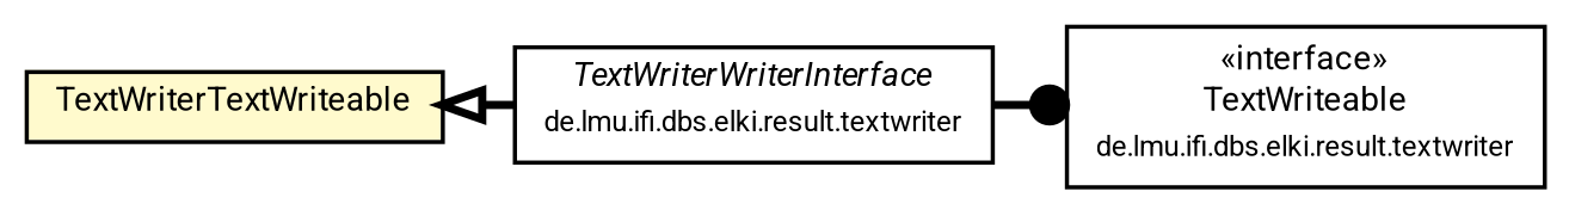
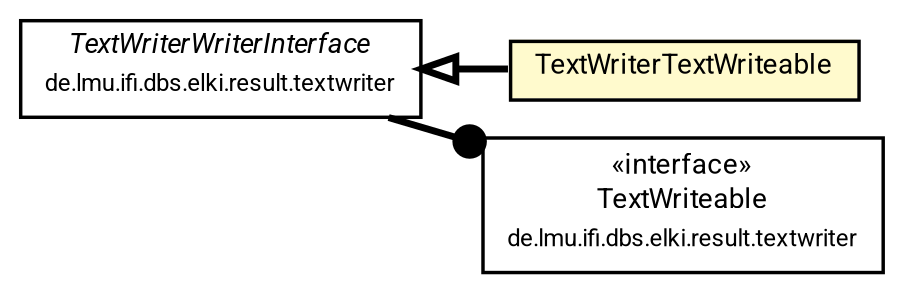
  digraph {
    nodesep=0.15
    rankdir=LR
    ranksep=0.25
    node [fontcolor=black fontname=Roboto fontsize=8 margin=0 shape=plaintext]
    edge [color=black fontname=Roboto fontsize=7 labelfontname=Roboto labelfontsize=7 style=bold]
    n1 [height=0 label=<<table title="de.lmu.ifi.dbs.elki.result.textwriter.writers.TextWriterTextWriteable" border="0" cellborder="1" cellspacing="0" cellpadding="2" bgcolor="lemonChiffon" href="TextWriterTextWriteable.html" target="_parent"> 		<tr><td><table border="0" cellspacing="0" cellpadding="1"> 		<tr><td align="center" balign="center"> <font face="Roboto">TextWriterTextWriteable</font> </td></tr> 		</table></td></tr> 		</table>> width=0]
    n2 [height=0 label=<<table title="de.lmu.ifi.dbs.elki.result.textwriter.TextWriteable" border="0" cellborder="1" cellspacing="0" cellpadding="2" href="../TextWriteable.html" target="_parent"> 		<tr><td><table border="0" cellspacing="0" cellpadding="1"> 		<tr><td align="center" balign="center"> &#171;interface&#187; </td></tr> 		<tr><td align="center" balign="center"> <font face="Roboto">TextWriteable</font> </td></tr> 		<tr><td align="center" balign="center"> <font face="Roboto" point-size="7.0">de.lmu.ifi.dbs.elki.result.textwriter</font> </td></tr> 		</table></td></tr> 		</table>> width=0]
    n3 [height=0 label=<<table title="de.lmu.ifi.dbs.elki.result.textwriter.TextWriterWriterInterface" border="0" cellborder="1" cellspacing="0" cellpadding="2" href="../TextWriterWriterInterface.html" target="_parent"> 		<tr><td><table border="0" cellspacing="0" cellpadding="1"> 		<tr><td align="center" balign="center"> <font face="Roboto"><i>TextWriterWriterInterface</i></font> </td></tr> 		<tr><td align="center" balign="center"> <font face="Roboto" point-size="7.0">de.lmu.ifi.dbs.elki.result.textwriter</font> </td></tr> 		</table></td></tr> 		</table>> width=0]
-   n1 -> n3 [arrowtail=empty dir=back weight=10]
+   n3 -> n1 [arrowtail=empty dir=back weight=10]
    n3 -> n2 [arrowhead=dot weight=2]
  }
